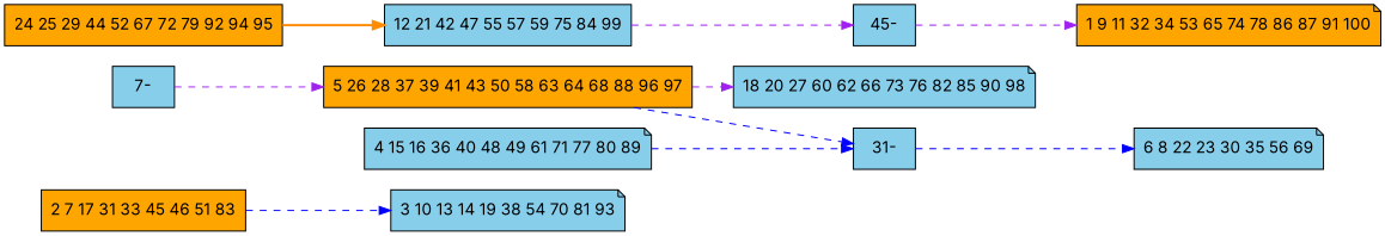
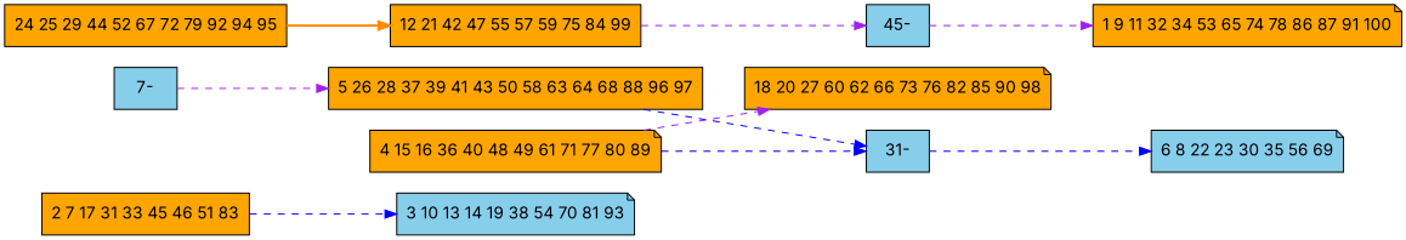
  digraph {
    fontname=Inter
    rankdir=LR
    node [fillcolor=skyblue fontname=Inter shape=box style=filled]
    edge [color=blue fontname=Inter style=dashed]
    n1 [fillcolor=orange label="2 7 17 31 33 45 46 51 83"]
    n2 [label="3 10 13 14 19 38 54 70 81 93" shape=note]
    n3 [label="7-"]
    n4 [fillcolor=orange label="5 26 28 37 39 41 43 50 58 63 64 68 88 96 97"]
    n5 [fillcolor=orange label="24 25 29 44 52 67 72 79 92 94 95"]
-   n6 [label="12 21 42 47 55 57 59 75 84 99"]
-   n7 [label="18 20 27 60 62 66 73 76 82 85 90 98" shape=note]
+   n6 [fillcolor=orange label="12 21 42 47 55 57 59 75 84 99"]
+   n7 [fillcolor=orange label="18 20 27 60 62 66 73 76 82 85 90 98" shape=note]
    n8 [label="31-"]
    n9 [label="45-"]
    n10 [fillcolor=orange label="1 9 11 32 34 53 65 74 78 86 87 91 100" shape=note]
-   n11 [label="4 15 16 36 40 48 49 61 71 77 80 89" shape=note]
+   n11 [fillcolor=orange label="4 15 16 36 40 48 49 61 71 77 80 89" shape=note]
    n12 [label="6 8 22 23 30 35 56 69" shape=note]
    n1 -> n2
    n3 -> n4 [color=purple]
-   n4 -> n7 [color=purple]
+   n11 -> n7 [color=purple]
    n4 -> n8
    n5 -> n6 [color=darkorange style=bold]
    n6 -> n9 [color=purple]
    n8 -> n12
    n9 -> n10 [color=purple]
    n11 -> n8
  }
